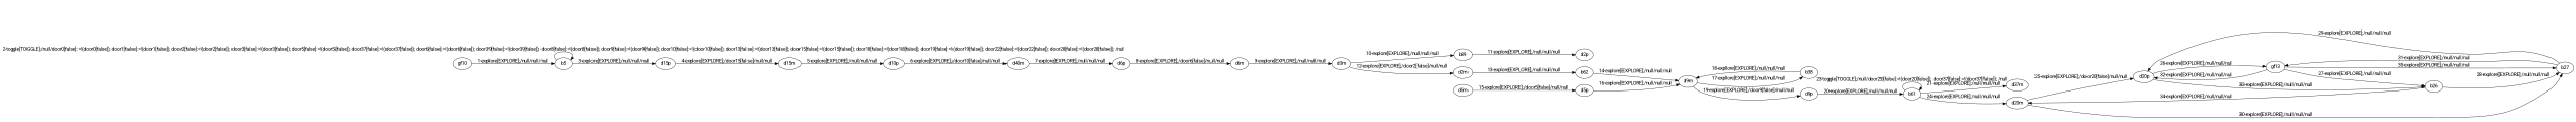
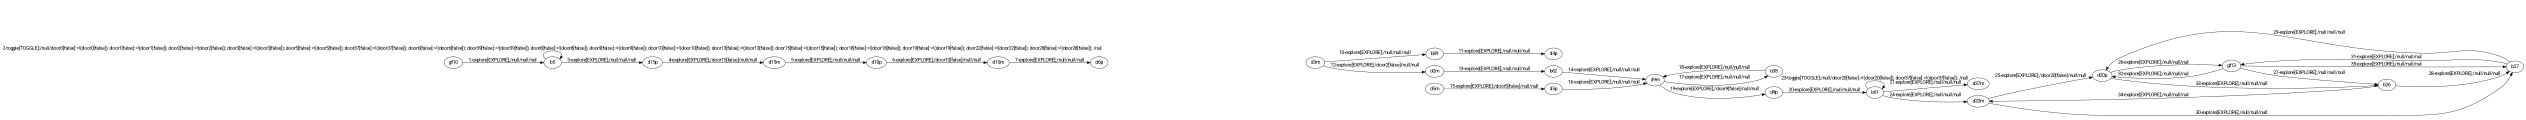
  digraph {
    fontname=Roboto
    rankdir=LR
    node [fontname=Roboto]
    edge [fontname=Roboto]
    gf10
    b5
    d15p
    d15m
    d10p
-   d10m [label=d40m]
+   d10m
    d6p
-   d6m
    d3m
    b89
    d2m
-   d2p
+   d2p [label=d4p]
    b62
    d9m
    d5m
    d5p
    b38
    d9p
    b61
    d37m
    d20m
    d20p
    b27
    gf13
    b26
    gf10 -> b5 [label="1-explore[EXPLORE];/null/null/null"]
    b5 -> b5 [label="2-toggle[TOGGLE];/null/door0[false]:=!(door0[false]); door1[false]:=!(door1[false]); door2[false]:=!(door2[false]); door3[false]:=!(door3[false]); door5[false]:=!(door5[false]); door37[false]:=!(door37[false]); door6[false]:=!(door6[false]); door39[false]:=!(door39[false]); door8[false]:=!(door8[false]); door9[false]:=!(door9[false]); door10[false]:=!(door10[false]); door13[false]:=!(door13[false]); door15[false]:=!(door15[false]); door18[false]:=!(door18[false]); door19[false]:=!(door19[false]); door22[false]:=!(door22[false]); door28[false]:=!(door28[false]); /null"]
    b5 -> d15p [label="3-explore[EXPLORE];/null/null/null"]
    d15p -> d15m [label="4-explore[EXPLORE];/door15[false]/null/null"]
    d15m -> d10p [label="5-explore[EXPLORE];/null/null/null"]
    d10p -> d10m [label="6-explore[EXPLORE];/door10[false]/null/null"]
    d10m -> d6p [label="7-explore[EXPLORE];/null/null/null"]
-   d6p -> d6m [label="8-explore[EXPLORE];/door6[false]/null/null"]
-   d6m -> d3m [label="9-explore[EXPLORE];/null/null/null"]
    d3m -> b89 [label="10-explore[EXPLORE];/null/null/null"]
    d3m -> d2m [label="12-explore[EXPLORE];/door2[false]/null/null"]
    b89 -> d2p [label="11-explore[EXPLORE];/null/null/null"]
    d2m -> b62 [label="13-explore[EXPLORE];/null/null/null"]
    b62 -> d9m [label="14-explore[EXPLORE];/null/null/null"]
    d9m -> b38 [label="17-explore[EXPLORE];/null/null/null"]
    d9m -> d9p [label="19-explore[EXPLORE];/door9[false]/null/null"]
    d5m -> d5p [label="15-explore[EXPLORE];/door5[false]/null/null"]
    d5p -> d9m [label="16-explore[EXPLORE];/null/null/null"]
    b38 -> d9m [label="18-explore[EXPLORE];/null/null/null"]
    d9p -> b61 [label="20-explore[EXPLORE];/null/null/null"]
    b61 -> b61 [label="23-toggle[TOGGLE];/null/door20[false]:=!(door20[false]); door37[false]:=!(door37[false]); /null"]
    b61 -> d37m [label="21-explore[EXPLORE];/null/null/null"]
    b61 -> d20m [label="24-explore[EXPLORE];/null/null/null"]
    d20m -> d20p [label="25-explore[EXPLORE];/door20[false]/null/null"]
    d20m -> b27 [label="30-explore[EXPLORE];/null/null/null"]
    d20p -> gf13 [label="26-explore[EXPLORE];/null/null/null"]
    d20p -> b26 [label="33-explore[EXPLORE];/null/null/null"]
    b27 -> d20p [label="29-explore[EXPLORE];/null/null/null"]
    b27 -> gf13 [label="31-explore[EXPLORE];/null/null/null"]
    gf13 -> d20p [label="32-explore[EXPLORE];/null/null/null"]
    gf13 -> b27 [label="35-explore[EXPLORE];/null/null/null"]
    gf13 -> b26 [label="27-explore[EXPLORE];/null/null/null"]
    b26 -> d20m [label="34-explore[EXPLORE];/null/null/null"]
    b26 -> b27 [label="28-explore[EXPLORE];/null/null/null"]
  }
